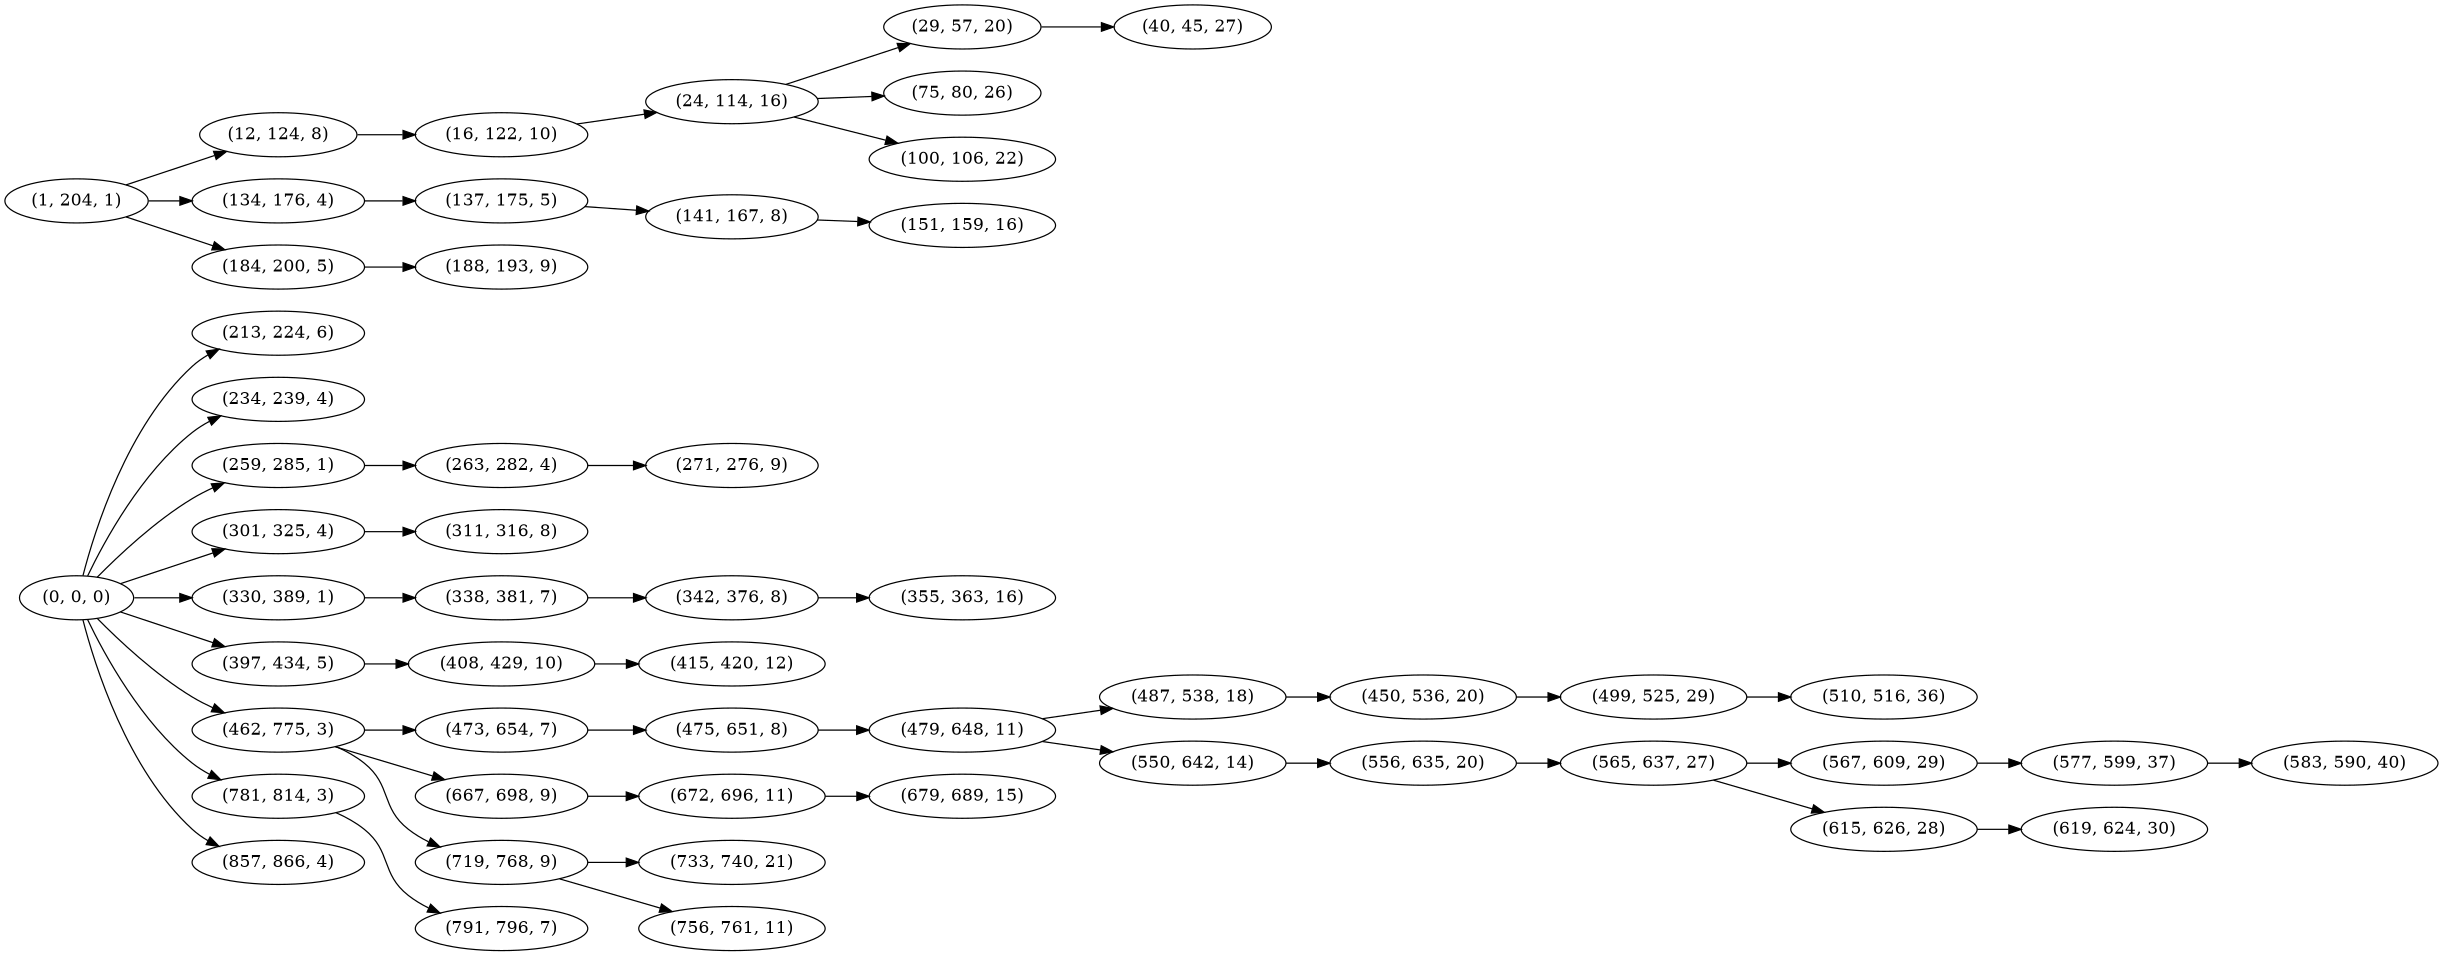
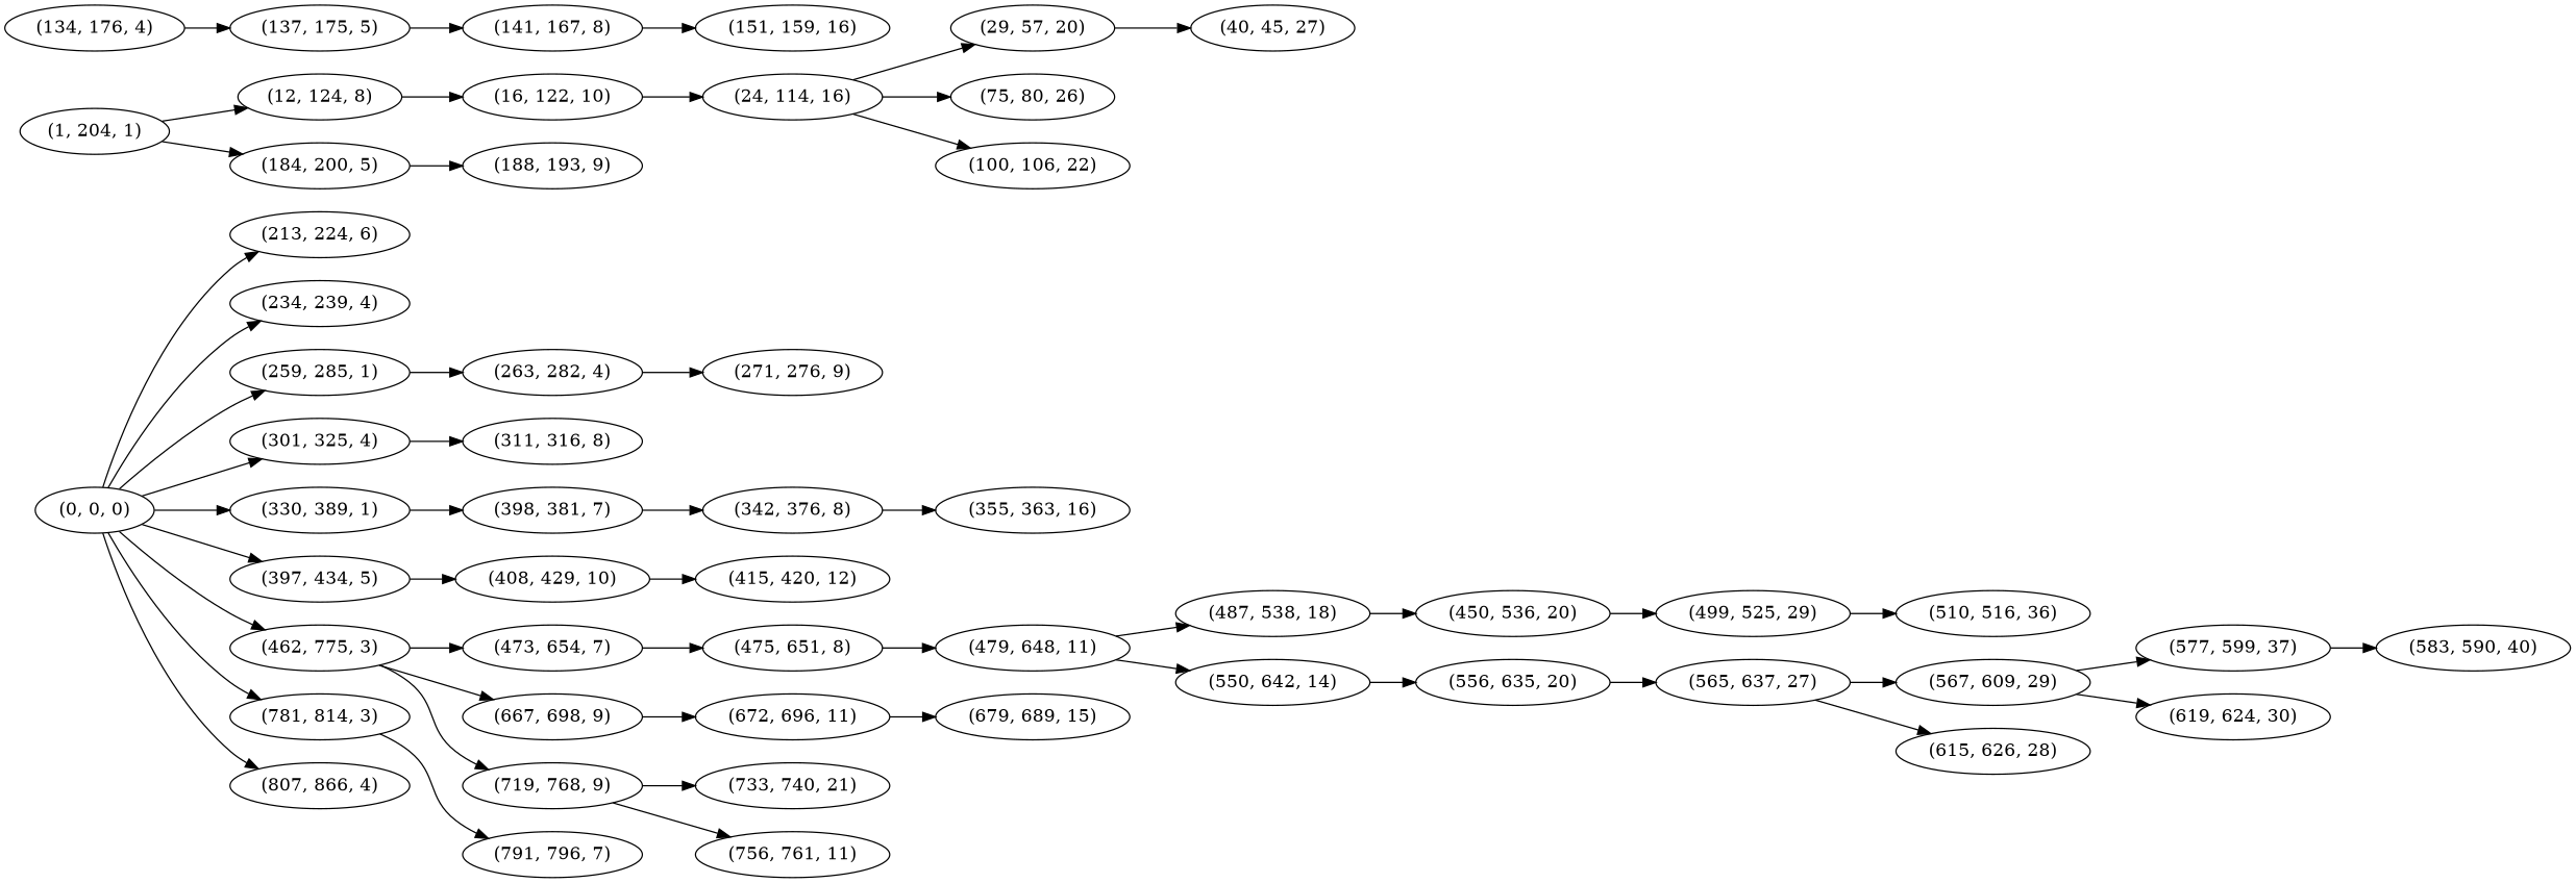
  digraph {
    rankdir=LR
    "(0, 0, 0)"
    "(213, 224, 6)"
    "(234, 239, 4)"
    "(259, 285, 1)"
    "(301, 325, 4)"
    "(330, 389, 1)"
    "(397, 434, 5)"
    "(462, 775, 3)"
    n9 [label="(781, 814, 3)"]
-   "(857, 866, 4)"
+   "(857, 866, 4)" [label="(807, 866, 4)"]
    "(1, 204, 1)"
    "(12, 124, 8)"
    "(134, 176, 4)"
    "(184, 200, 5)"
    "(263, 282, 4)"
    "(311, 316, 8)"
-   "(338, 381, 7)"
+   "(338, 381, 7)" [label="(398, 381, 7)"]
    "(408, 429, 10)"
    "(473, 654, 7)"
    "(667, 698, 9)"
    "(719, 768, 9)"
    "(791, 796, 7)"
    "(16, 122, 10)"
    "(137, 175, 5)"
    "(188, 193, 9)"
    "(24, 114, 16)"
    "(29, 57, 20)"
    "(75, 80, 26)"
    "(100, 106, 22)"
    "(40, 45, 27)"
    "(141, 167, 8)"
    "(151, 159, 16)"
    "(271, 276, 9)"
    "(342, 376, 8)"
    "(355, 363, 16)"
    "(415, 420, 12)"
    "(475, 651, 8)"
    "(672, 696, 11)"
    "(733, 740, 21)"
    "(756, 761, 11)"
    "(479, 648, 11)"
    "(487, 538, 18)"
    "(550, 642, 14)"
    n44 [label="(450, 536, 20)"]
    "(556, 635, 20)"
    "(499, 525, 29)"
    "(510, 516, 36)"
    n48 [label="(565, 637, 27)"]
    "(567, 609, 29)"
    "(615, 626, 28)"
    "(577, 599, 37)"
    "(619, 624, 30)"
    "(583, 590, 40)"
    "(679, 689, 15)"
    "(0, 0, 0)" -> "(213, 224, 6)"
    "(0, 0, 0)" -> "(234, 239, 4)"
    "(0, 0, 0)" -> "(259, 285, 1)"
    "(0, 0, 0)" -> "(301, 325, 4)"
    "(0, 0, 0)" -> "(330, 389, 1)"
    "(0, 0, 0)" -> "(397, 434, 5)"
    "(0, 0, 0)" -> "(462, 775, 3)"
    "(0, 0, 0)" -> n9
    "(0, 0, 0)" -> "(857, 866, 4)"
    "(259, 285, 1)" -> "(263, 282, 4)"
    "(301, 325, 4)" -> "(311, 316, 8)"
    "(330, 389, 1)" -> "(338, 381, 7)"
    "(397, 434, 5)" -> "(408, 429, 10)"
    "(462, 775, 3)" -> "(473, 654, 7)"
    "(462, 775, 3)" -> "(667, 698, 9)"
    "(462, 775, 3)" -> "(719, 768, 9)"
    n9 -> "(791, 796, 7)"
    "(1, 204, 1)" -> "(12, 124, 8)"
-   "(1, 204, 1)" -> "(134, 176, 4)"
    "(1, 204, 1)" -> "(184, 200, 5)"
    "(12, 124, 8)" -> "(16, 122, 10)"
    "(134, 176, 4)" -> "(137, 175, 5)"
    "(184, 200, 5)" -> "(188, 193, 9)"
    "(263, 282, 4)" -> "(271, 276, 9)"
    "(338, 381, 7)" -> "(342, 376, 8)"
    "(408, 429, 10)" -> "(415, 420, 12)"
    "(473, 654, 7)" -> "(475, 651, 8)"
    "(667, 698, 9)" -> "(672, 696, 11)"
    "(719, 768, 9)" -> "(733, 740, 21)"
    "(719, 768, 9)" -> "(756, 761, 11)"
    "(16, 122, 10)" -> "(24, 114, 16)"
    "(137, 175, 5)" -> "(141, 167, 8)"
    "(24, 114, 16)" -> "(29, 57, 20)"
    "(24, 114, 16)" -> "(75, 80, 26)"
    "(24, 114, 16)" -> "(100, 106, 22)"
    "(29, 57, 20)" -> "(40, 45, 27)"
    "(141, 167, 8)" -> "(151, 159, 16)"
    "(342, 376, 8)" -> "(355, 363, 16)"
    "(475, 651, 8)" -> "(479, 648, 11)"
    "(672, 696, 11)" -> "(679, 689, 15)"
    "(479, 648, 11)" -> "(487, 538, 18)"
    "(479, 648, 11)" -> "(550, 642, 14)"
    "(487, 538, 18)" -> n44
    "(550, 642, 14)" -> "(556, 635, 20)"
    n44 -> "(499, 525, 29)"
    "(556, 635, 20)" -> n48
    "(499, 525, 29)" -> "(510, 516, 36)"
    n48 -> "(567, 609, 29)"
    n48 -> "(615, 626, 28)"
    "(567, 609, 29)" -> "(577, 599, 37)"
-   "(615, 626, 28)" -> "(619, 624, 30)"
+   "(567, 609, 29)" -> "(619, 624, 30)"
    "(577, 599, 37)" -> "(583, 590, 40)"
  }
